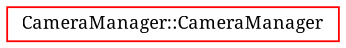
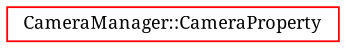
  digraph {
    rankdir=LR
    fontname="Noto Serif"
-   n1 [color=red fillcolor=white fontname="Noto Serif" fontsize=10 height=0.2 label="CameraManager::CameraManager" shape=box style=filled width=0.4]
+   n1 [color=red fillcolor=white fontname="Noto Serif" fontsize=10 height=0.2 label="CameraManager::CameraProperty" shape=box style=filled width=0.4]
  }
